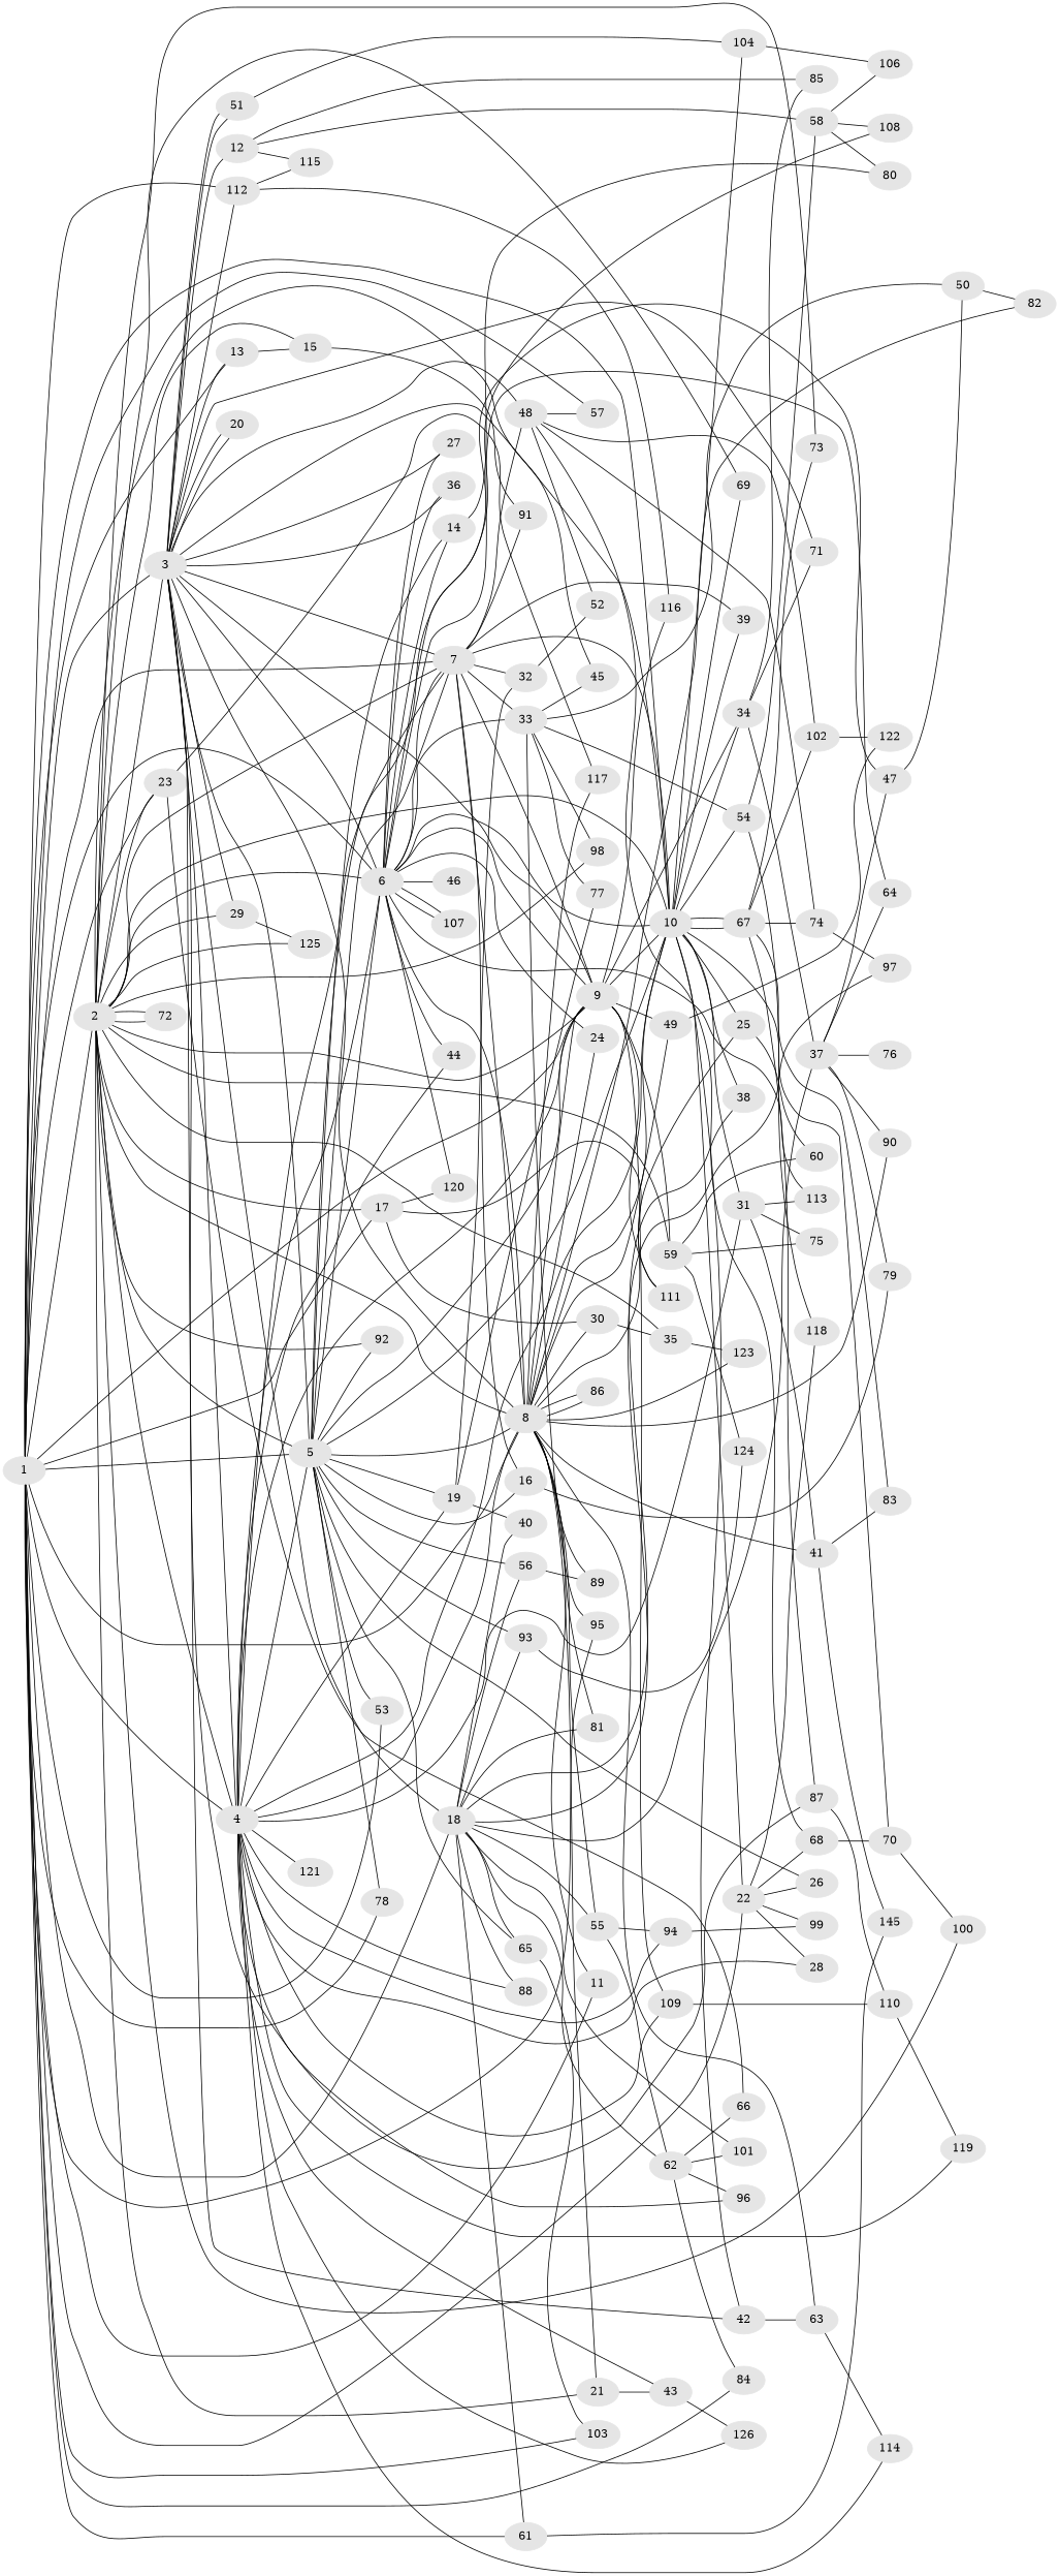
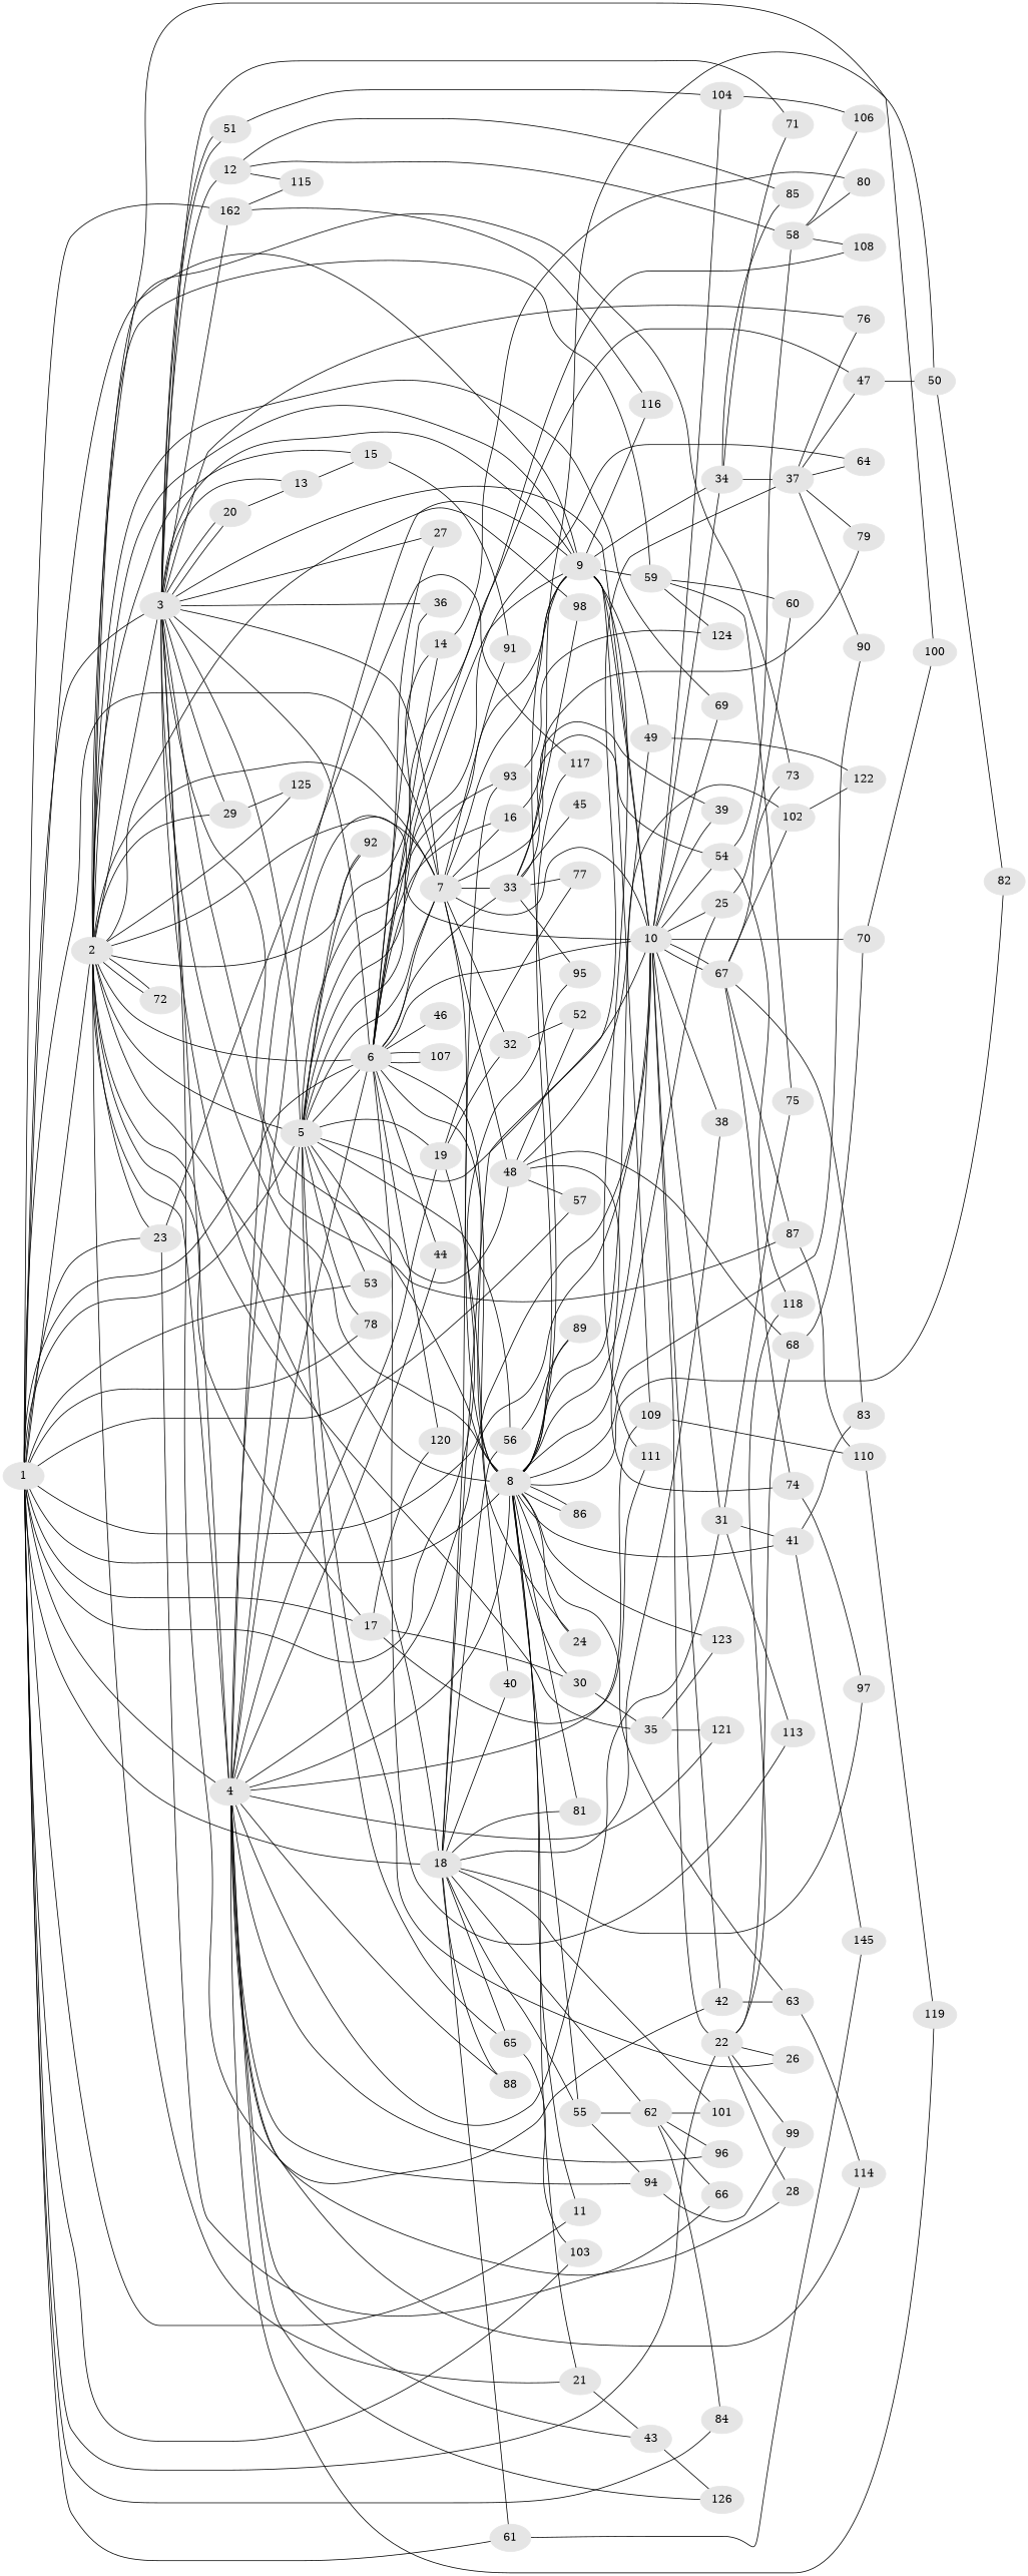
  graph {
    rankdir=LR
    node [color=gray90 style=filled]
    1
    2
    3
    4
    5
    6
    7
    8
    9
    10
    11
    13
    17
    18
    22
    23
    53
    57
    61
    78
    84
    95
    103
-   112
+   112 [label=162]
    15
    21
    29
    35
    45
    59
    69
    72
    73
    92
    98
    100
    125
    12
    20
    27
    36
    42
    48
    51
    71
    76
    87
    19
    28
    31
    43
    44
    88
    94
    96
    109
    114
    119
    121
    126
    14
    16
    26
    47
    56
    65
    93
    24
    33
    46
    64
    107
    108
    113
    120
    32
    39
    91
    25
    30
    41
    49
    55
    63
    81
    82
    86
    89
    90
    117
    123
    34
    111
    116
    38
    54
    67
    70
    104
    37
    40
    62
    97
    101
    68
    99
    118
    66
    n109 [label=145]
    115
    60
    75
    124
    58
    85
    52
    74
    102
    110
    77
    80
    79
    50
    83
    122
    106
    1 -- 2
    1 -- 3
    1 -- 4
    1 -- 5
    1 -- 6
    1 -- 7
    1 -- 8
    1 -- 9
    1 -- 10
    1 -- 11
-   1 -- 13
+   20 -- 13
    1 -- 17
    1 -- 18
    1 -- 22
    1 -- 23
    1 -- 53
    1 -- 57
    1 -- 61
    1 -- 78
    1 -- 84
    1 -- 95
    1 -- 103
    1 -- 112
    2 -- 3
    2 -- 4
    2 -- 5
    2 -- 6
    2 -- 7
    2 -- 8
    2 -- 9
    2 -- 10
    2 -- 17
    2 -- 23
    2 -- 15
    2 -- 21
    2 -- 29
    2 -- 35
-   2 -- 45
    2 -- 59
    2 -- 69
    2 -- 72
    2 -- 72
    2 -- 73
    2 -- 92
    2 -- 98
    2 -- 100
    2 -- 125
    3 -- 4
    3 -- 5
    3 -- 6
    3 -- 7
    3 -- 8
    3 -- 9
    3 -- 10
    3 -- 13
    3 -- 18
    3 -- 112
    3 -- 29
    3 -- 12
    3 -- 20
    3 -- 20
    3 -- 27
    3 -- 36
    3 -- 42
    3 -- 48
    3 -- 51
    3 -- 51
    3 -- 71
+   3 -- 76
    3 -- 87
    4 -- 5
    4 -- 6
    4 -- 7
    4 -- 8
    4 -- 9
    4 -- 10
    4 -- 19
    4 -- 28
    4 -- 31
    4 -- 43
    4 -- 44
    4 -- 88
    4 -- 94
    4 -- 96
    4 -- 109
    4 -- 114
    4 -- 119
    4 -- 121
    4 -- 126
    5 -- 6
    5 -- 7
    5 -- 8
    5 -- 9
    5 -- 10
    5 -- 53
    5 -- 78
    5 -- 92
    5 -- 19
    5 -- 14
    5 -- 16
    5 -- 26
    5 -- 47
    5 -- 56
    5 -- 65
    5 -- 93
    6 -- 7
    6 -- 8
    6 -- 9
    6 -- 10
    6 -- 27
    6 -- 36
    6 -- 44
    6 -- 14
    6 -- 24
    6 -- 33
    6 -- 46
    6 -- 64
    6 -- 107
    6 -- 107
    6 -- 108
    6 -- 113
    6 -- 120
    7 -- 8
    7 -- 9
    7 -- 10
    7 -- 48
    7 -- 16
    7 -- 33
    7 -- 32
    7 -- 39
    7 -- 91
    8 -- 9
    8 -- 10
    8 -- 11
    8 -- 21
    8 -- 24
    8 -- 25
    8 -- 30
    8 -- 41
    8 -- 49
    8 -- 55
    8 -- 63
    8 -- 81
    8 -- 82
    8 -- 86
    8 -- 86
    8 -- 89
    8 -- 90
    8 -- 117
    8 -- 123
    9 -- 10
    9 -- 59
    9 -- 109
    9 -- 49
    9 -- 34
    9 -- 111
    9 -- 116
    10 -- 22
    10 -- 69
    10 -- 42
    10 -- 31
    10 -- 39
    10 -- 25
    10 -- 34
    10 -- 38
    10 -- 54
    10 -- 67
    10 -- 67
    10 -- 70
    10 -- 104
    13 -- 15
    17 -- 120
    17 -- 30
    17 -- 111
    18 -- 61
    18 -- 88
    18 -- 56
    18 -- 65
    18 -- 93
    18 -- 55
    18 -- 81
    18 -- 38
    18 -- 37
    18 -- 40
    18 -- 62
    18 -- 97
    18 -- 101
    22 -- 28
    22 -- 26
    22 -- 68
    22 -- 99
    22 -- 118
    23 -- 117
    23 -- 66
    61 -- n109
    112 -- 116
    112 -- 115
    15 -- 91
    21 -- 43
    29 -- 125
+   35 -- 121
    35 -- 123
    59 -- 60
    59 -- 75
    59 -- 124
    12 -- 115
    12 -- 58
    12 -- 85
    42 -- 63
    48 -- 57
    48 -- 68
    48 -- 52
    48 -- 74
    48 -- 102
    51 -- 104
    87 -- 110
    19 -- 32
    19 -- 40
    19 -- 77
    31 -- 113
    31 -- 41
    31 -- 75
    43 -- 126
    94 -- 99
    109 -- 110
    14 -- 80
    16 -- 79
    47 -- 50
    56 -- 89
    65 -- 103
    93 -- 124
    33 -- 95
    33 -- 45
    33 -- 98
    33 -- 54
    33 -- 77
    33 -- 50
    32 -- 52
    25 -- 60
    30 -- 35
    41 -- n109
    41 -- 83
    49 -- 122
    55 -- 94
    55 -- 62
    63 -- 114
    34 -- 71
    34 -- 37
    34 -- 85
    54 -- 118
    54 -- 58
    67 -- 73
    67 -- 87
    67 -- 74
    67 -- 102
    67 -- 83
    70 -- 100
    104 -- 106
    37 -- 76
    37 -- 47
    37 -- 64
    37 -- 90
    37 -- 79
    62 -- 84
    62 -- 96
    62 -- 101
    62 -- 66
    68 -- 70
    58 -- 108
    58 -- 80
    58 -- 106
    74 -- 97
    102 -- 122
    110 -- 119
    50 -- 82
  }
